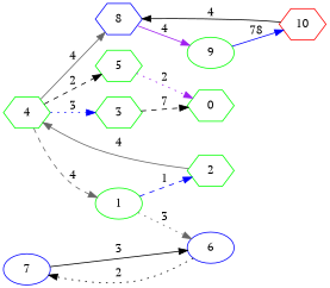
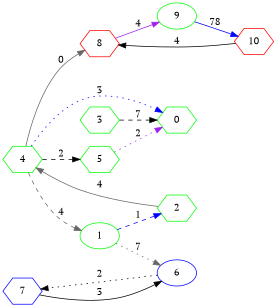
  digraph {
    fontname="PT Serif"
    rankdir=LR
    ranksep=equally
    node [color=green fontname="PT Serif" shape=hexagon]
    edge [color=black fontname="PT Serif" style=solid]
    0
    1 [shape=ellipse]
    2
    6 [color=blue shape=ellipse]
    4
-   7 [color=blue shape=ellipse]
+   7 [color=blue]
    5
    3
-   8 [color=blue]
+   8 [color=red]
    9 [shape=ellipse]
    10 [color=red]
    subgraph sub_1 {
      rank=same
      0
    }
    subgraph sub_2 {
      rank=same
      1
    }
    subgraph sub_3 {
      rank=same
      2
      6
    }
    subgraph sub_4 {
      rank=same
      4
      7
    }
    subgraph sub_5 {
      rank=same
      5
      3
      8
    }
    subgraph sub_6 {
      rank=same
      9
    }
    subgraph sub_7 {
      rank=same
      10
    }
    subgraph sub_8 {
      rank=same
    }
    1 -> 2 [color=blue label=1 style=dashed]
-   1 -> 6 [color=gray40 label=3 style=dotted]
+   1 -> 6 [color=gray40 label=7 style=dotted]
    2 -> 4 [color=gray40 label=4]
    6 -> 7 [label=2 style=dotted]
    4 -> 1 [color=gray40 label=4 style=dashed]
    4 -> 5 [label=2 style=dashed]
-   4 -> 3 [color=blue label=3 style=dotted]
-   4 -> 8 [color=gray40 label=4]
+   4 -> 0 [color=blue label=3 style=dotted]
+   4 -> 8 [color=gray40 label=0]
    7 -> 6 [label=3]
    5 -> 0 [color=purple label=2 style=dotted]
    3 -> 0 [label=7 style=dashed]
    8 -> 9 [color=purple label=4]
    9 -> 10 [color=blue label=78]
    10 -> 8 [label=4]
  }
